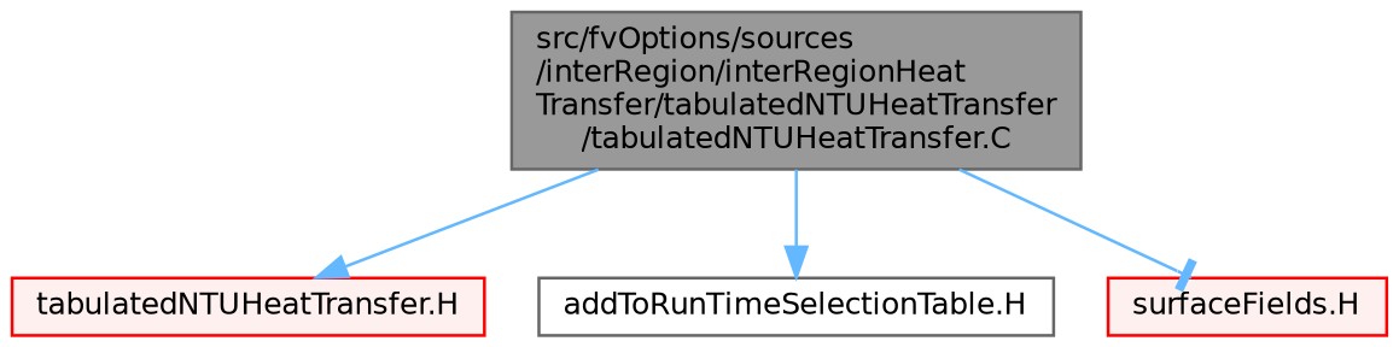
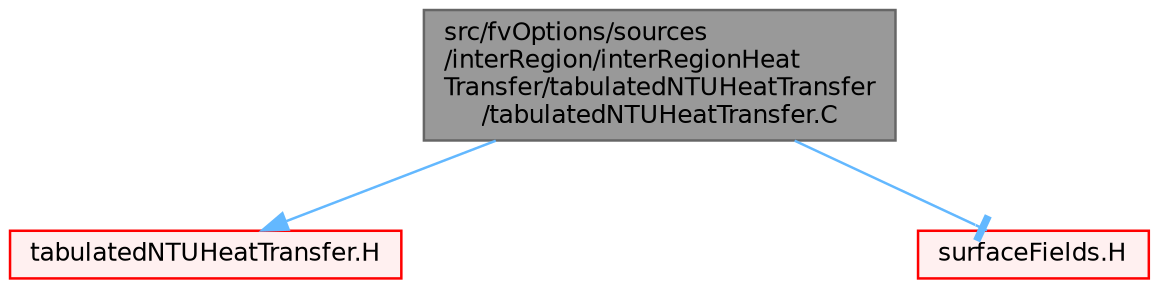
  digraph {
    node [color=red fillcolor="#FFF0F0" fontname=Helvetica fontsize=10 shape=box style=filled]
    edge [color=steelblue1 fontname=Helvetica fontsize=10 labelfontname=Helvetica labelfontsize=10 style=solid arrowhead=normal]
    n1 [color=gray40 fillcolor=grey60 fontcolor=black height=0.2 label="src/fvOptions/sources\l/interRegion/interRegionHeat\lTransfer/tabulatedNTUHeatTransfer\l/tabulatedNTUHeatTransfer.C" width=0.4]
    n2 [height=0.2 label="tabulatedNTUHeatTransfer.H" width=0.4]
-   n3 [color=grey40 fillcolor=white height=0.2 label="addToRunTimeSelectionTable.H" width=0.4]
    n4 [height=0.2 label="surfaceFields.H" width=0.4]
    n1 -> n2
-   n1 -> n3
    n1 -> n4 [arrowhead=tee]
  }
